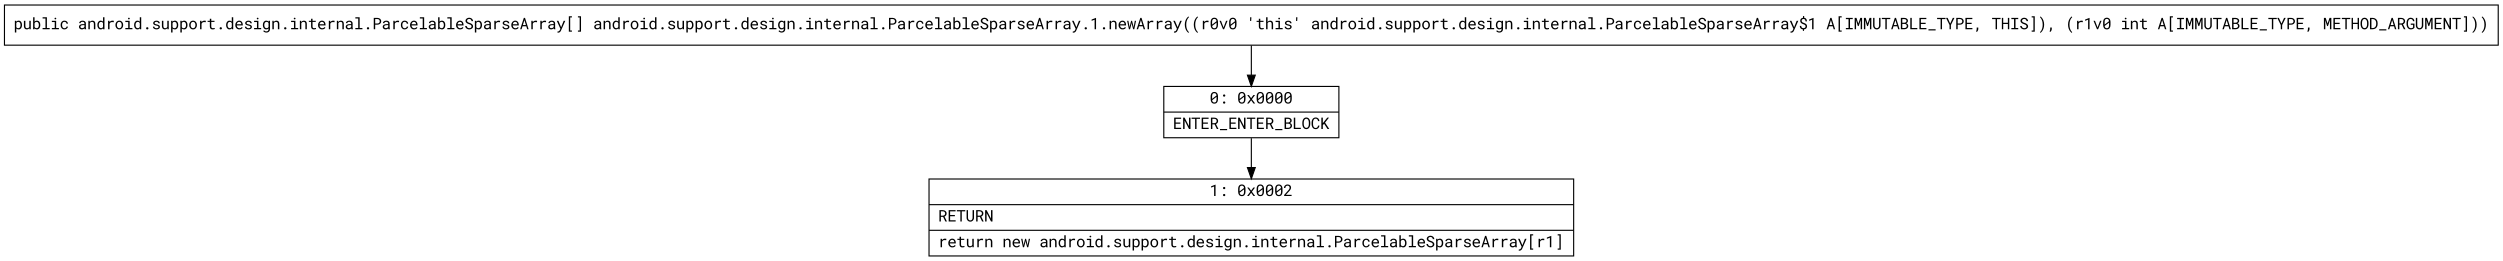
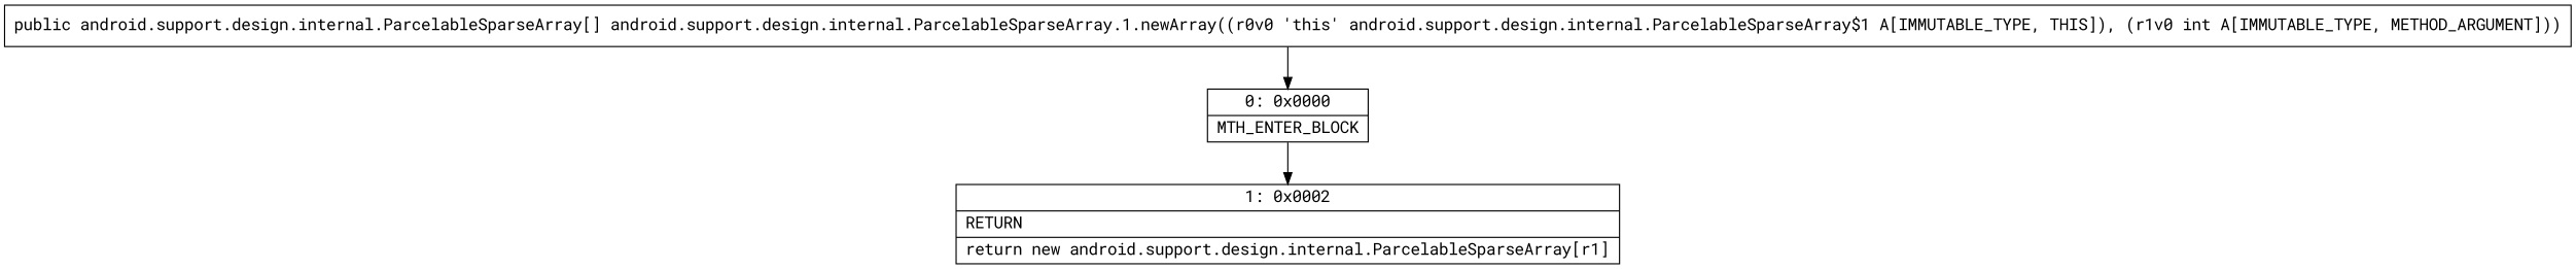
  digraph {
    fontname="Roboto Mono"
    node [shape=record fontname="Roboto Mono"]
    edge [fontname="Roboto Mono"]
-   n1 [label="{0\:\ 0x0000|ENTER_ENTER_BLOCK\l}"]
+   n1 [label="{0\:\ 0x0000|MTH_ENTER_BLOCK\l}"]
    n2 [label="{1\:\ 0x0002|RETURN\l|return new android.support.design.internal.ParcelableSparseArray[r1]\l}"]
    n3 [label="{public android.support.design.internal.ParcelableSparseArray[] android.support.design.internal.ParcelableSparseArray.1.newArray((r0v0 'this' android.support.design.internal.ParcelableSparseArray$1 A[IMMUTABLE_TYPE, THIS]), (r1v0 int A[IMMUTABLE_TYPE, METHOD_ARGUMENT])) }"]
    n1 -> n2
    n3 -> n1
  }
